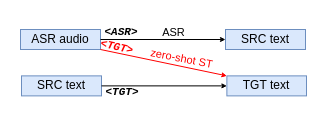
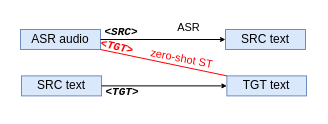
  <mxCell id="0" />
  <mxCell id="1" parent="0" />
  <mxCell id="2" value="&lt;font style=&quot;font-size: 11px&quot;&gt;zero-shot ST&lt;/font&gt;" style="text;html=1;strokeColor=none;fillColor=none;align=center;verticalAlign=middle;whiteSpace=wrap;rounded=0;fontColor=#FF0000;rotation=11;" parent="1" vertex="1"><mxGeometry x="148.95" y="48.48" width="65" height="20" as="geometry" /></mxCell>
  <mxCell id="3" value="ASR audio" style="text;html=1;strokeColor=#6c8ebf;fillColor=#dae8fc;align=center;verticalAlign=middle;whiteSpace=wrap;rounded=0;" parent="1" vertex="1"><mxGeometry x="20" y="29" width="80" height="20" as="geometry" /></mxCell>
  <mxCell id="4" value="SRC text" style="text;html=1;strokeColor=#6c8ebf;fillColor=#dae8fc;align=center;verticalAlign=middle;whiteSpace=wrap;rounded=0;" parent="1" vertex="1"><mxGeometry x="225" y="29" width="80" height="20" as="geometry" /></mxCell>
  <mxCell id="5" style="edgeStyle=orthogonalEdgeStyle;rounded=0;orthogonalLoop=1;jettySize=auto;html=1;exitX=1;exitY=0.5;exitDx=0;exitDy=0;entryX=0;entryY=0.5;entryDx=0;entryDy=0;startSize=6;endSize=3;" parent="1" source="3" target="4" edge="1"><mxGeometry x="150" y="50" as="geometry" /></mxCell>
  <mxCell id="6" value="SRC text" style="text;html=1;strokeColor=#6c8ebf;fillColor=#dae8fc;align=center;verticalAlign=middle;whiteSpace=wrap;rounded=0;" parent="1" vertex="1"><mxGeometry x="21" y="75.38" width="80" height="20" as="geometry" /></mxCell>
  <mxCell id="7" value="TGT text" style="text;html=1;strokeColor=#6c8ebf;fillColor=#dae8fc;align=center;verticalAlign=middle;whiteSpace=wrap;rounded=0;" parent="1" vertex="1"><mxGeometry x="226.38" y="75.38" width="79.62" height="20" as="geometry" /></mxCell>
- <mxCell id="8" style="rounded=0;orthogonalLoop=1;jettySize=auto;html=1;exitX=1;exitY=1;exitDx=0;exitDy=0;entryX=0;entryY=0;entryDx=0;entryDy=0;strokeColor=#FF0000;startSize=6;endSize=3;" parent="1" source="3" target="7" edge="1"><mxGeometry x="150" y="30" as="geometry" /></mxCell>
+ <mxCell id="8" style="rounded=0;orthogonalLoop=1;jettySize=auto;html=1;exitX=1;exitY=1;exitDx=0;exitDy=0;entryX=0;entryY=0;entryDx=0;entryDy=0;strokeColor=#FF0000;startSize=6;endSize=3;endArrow=none;" parent="1" source="3" target="7" edge="1"><mxGeometry x="150" y="30" as="geometry" /></mxCell>
  <mxCell id="9" style="edgeStyle=orthogonalEdgeStyle;rounded=0;orthogonalLoop=1;jettySize=auto;html=1;exitX=1;exitY=0.5;exitDx=0;exitDy=0;entryX=0;entryY=0.5;entryDx=0;entryDy=0;startSize=6;endSize=3;" parent="1" source="6" target="7" edge="1"><mxGeometry x="151" y="-13.62" as="geometry" /></mxCell>
- <mxCell id="10" value="&lt;font style=&quot;font-size: 11px&quot;&gt;ASR&lt;/font&gt;" style="text;html=1;strokeColor=none;fillColor=none;align=center;verticalAlign=middle;whiteSpace=wrap;rounded=0;" parent="1" vertex="1"><mxGeometry x="145.998" y="20" width="55.385" height="24.615" as="geometry" /></mxCell>
- <mxCell id="11" value="&lt;font face=&quot;Courier New&quot; size=&quot;1&quot;&gt;&lt;i style=&quot;font-size: 11px&quot;&gt;&amp;lt;ASR&amp;gt;&lt;/i&gt;&lt;/font&gt;" style="text;html=1;strokeColor=none;fillColor=none;align=center;verticalAlign=middle;whiteSpace=wrap;rounded=0;fontStyle=1" parent="1" vertex="1"><mxGeometry x="101" y="21" width="40" height="20" as="geometry" /></mxCell>
+ <mxCell id="10" value="&lt;font style=&quot;font-size: 11px&quot;&gt;ASR&lt;/font&gt;" style="text;html=1;strokeColor=none;fillColor=none;align=center;verticalAlign=middle;whiteSpace=wrap;rounded=0;" parent="1" vertex="1"><mxGeometry x="160.998" y="15" width="55.385" height="24.615" as="geometry" /></mxCell>
+ <mxCell id="11" value="&lt;font face=&quot;Courier New&quot; size=&quot;1&quot;&gt;&lt;i style=&quot;font-size: 11px&quot;&gt;&amp;lt;SRC&amp;gt;&lt;/i&gt;&lt;/font&gt;" style="text;html=1;strokeColor=none;fillColor=none;align=center;verticalAlign=middle;whiteSpace=wrap;rounded=0;fontStyle=1" parent="1" vertex="1"><mxGeometry x="101" y="21" width="40" height="20" as="geometry" /></mxCell>
  <mxCell id="12" value="&lt;font face=&quot;Courier New&quot; size=&quot;1&quot;&gt;&lt;i style=&quot;font-size: 11px&quot;&gt;&amp;lt;TGT&amp;gt;&lt;/i&gt;&lt;/font&gt;" style="text;html=1;strokeColor=none;fillColor=none;align=center;verticalAlign=middle;whiteSpace=wrap;rounded=0;fontStyle=1" parent="1" vertex="1"><mxGeometry x="102" y="81.38" width="40" height="20" as="geometry" /></mxCell>
  <mxCell id="13" value="&lt;font face=&quot;Courier New&quot; color=&quot;#ff0000&quot; size=&quot;1&quot;&gt;&lt;i style=&quot;font-size: 11px&quot;&gt;&amp;lt;TGT&amp;gt;&lt;/i&gt;&lt;/font&gt;" style="text;html=1;strokeColor=none;fillColor=none;align=center;verticalAlign=middle;whiteSpace=wrap;rounded=0;rotation=13;fontStyle=1" parent="1" vertex="1"><mxGeometry x="97" y="36" width="40" height="20" as="geometry" /></mxCell>
